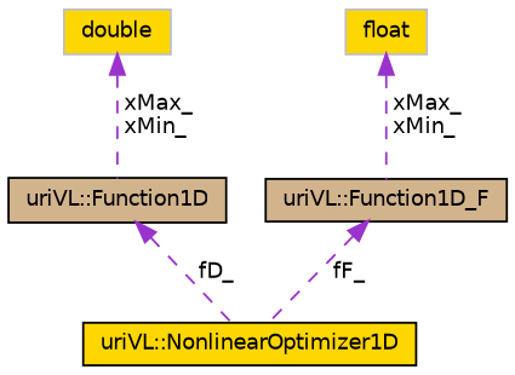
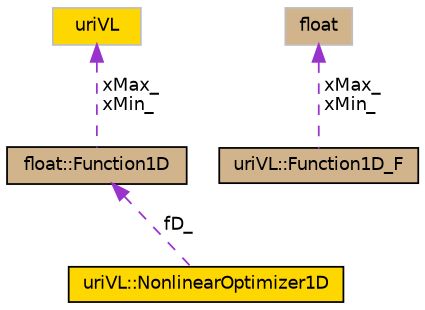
  digraph {
    node [color=black fillcolor=gold fontname=Helvetica fontsize=10 shape=record style=filled]
    edge [color=darkorchid3 dir=back fontname=Helvetica fontsize=10 labelfontname=Helvetica labelfontsize=10 style=dashed]
    n1 [height=0.2 label="uriVL::NonlinearOptimizer1D" width=0.4]
-   n2 [fillcolor=tan height=0.2 label="uriVL::Function1D" width=0.4]
-   n3 [color=grey75 height=0.2 label=double width=0.4]
+   n2 [fillcolor=tan height=0.2 label="float::Function1D" width=0.4]
+   n3 [color=grey75 height=0.2 label=uriVL width=0.4]
    n4 [fillcolor=tan height=0.2 label="uriVL::Function1D_F" width=0.4]
-   n5 [color=grey75 height=0.2 label=float width=0.4]
+   n5 [color=grey75 fillcolor=tan height=0.2 label=float width=0.4]
    n2 -> n1 [label=" fD_"]
    n3 -> n2 [label=" xMax_\nxMin_"]
-   n4 -> n1 [label=" fF_"]
    n5 -> n4 [label=" xMax_\nxMin_"]
  }
